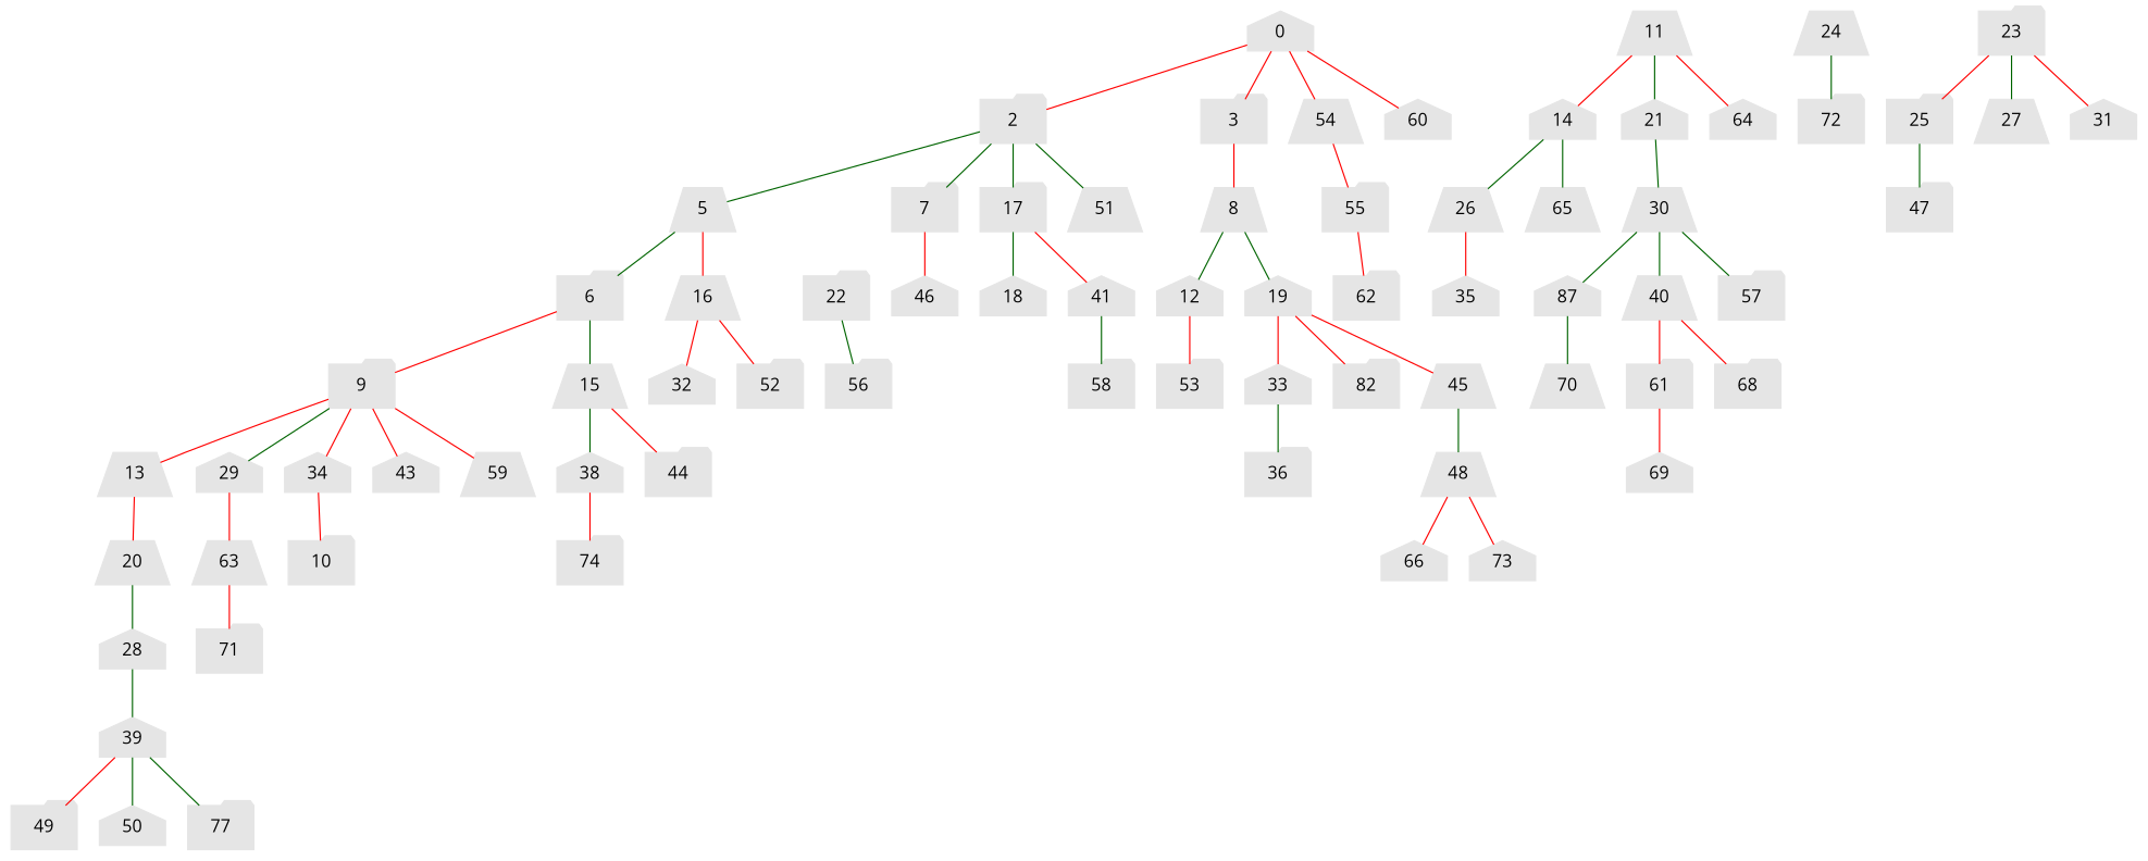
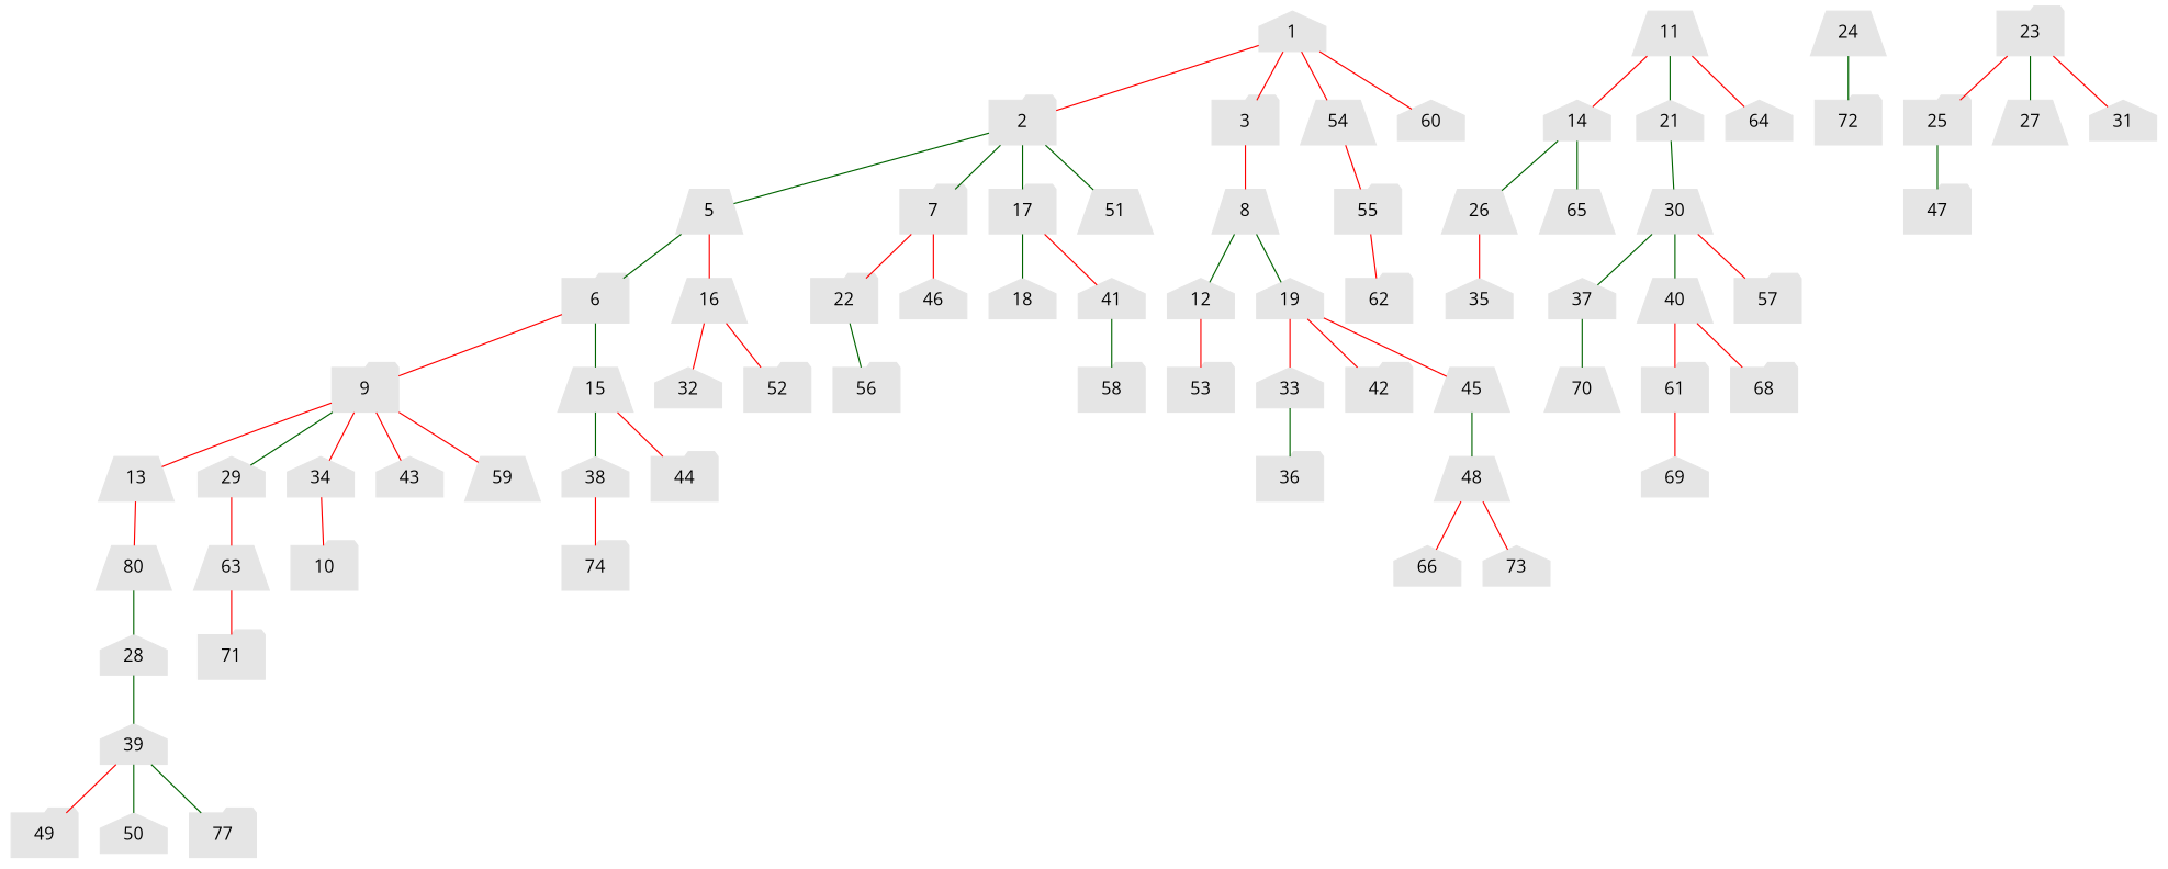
  graph {
    fontname="Open Sans"
    node [color=gray90 fontname="Open Sans" shape=folder style=filled]
    edge [color=red fontname="Open Sans"]
-   1 [shape=house label=0]
+   1 [shape=house]
    2
    3
    54 [shape=trapezium]
    60 [shape=house]
    5 [shape=trapezium]
    7
    17
    51 [shape=trapezium]
    8 [shape=trapezium]
    55
    6
    16 [shape=trapezium]
    22
    46 [shape=house]
    18 [shape=house]
    41 [shape=house]
    12 [shape=house]
    19 [shape=house]
    11 [shape=trapezium]
    14 [shape=house]
    21 [shape=house]
    64 [shape=house]
    24 [shape=trapezium]
    72
    9
    15 [shape=trapezium]
    32 [shape=house]
    52
    13 [shape=trapezium]
    29 [shape=house]
    34 [shape=house]
    43 [shape=house]
    59 [shape=trapezium]
    38 [shape=house]
    44
    56
    53
    33 [shape=house]
-   42 [label=82]
+   42
    45 [shape=trapezium]
    23
    25
    27 [shape=trapezium]
    31 [shape=house]
-   20 [shape=trapezium]
+   20 [shape=trapezium label=80]
    63 [shape=trapezium]
    10
    26 [shape=trapezium]
    65 [shape=trapezium]
    30 [shape=trapezium]
    28 [shape=house]
    35 [shape=house]
    74
    58
    36
    48 [shape=trapezium]
    39 [shape=house]
-   37 [shape=house label=87]
+   37 [shape=house]
    40 [shape=trapezium]
    57
    47
    49
    50 [shape=house]
    n65 [label=77]
    71
    70 [shape=trapezium]
    61
    68
    69 [shape=house]
    66 [shape=house]
    73 [shape=house]
    62
    1 -- 2
    1 -- 3
    1 -- 54
    1 -- 60
    2 -- 5 [color=darkgreen]
    2 -- 7 [color=darkgreen]
    2 -- 17 [color=darkgreen]
    2 -- 51 [color=darkgreen]
    3 -- 8
    54 -- 55
    5 -- 6 [color=darkgreen]
    5 -- 16
+   7 -- 22
    7 -- 46
    17 -- 18 [color=darkgreen]
    17 -- 41
    8 -- 12 [color=darkgreen]
    8 -- 19 [color=darkgreen]
    55 -- 62
    6 -- 9
    6 -- 15 [color=darkgreen]
    16 -- 32
    16 -- 52
    22 -- 56 [color=darkgreen]
    41 -- 58 [color=darkgreen]
    12 -- 53
    19 -- 33
    19 -- 42
    19 -- 45
    11 -- 14
    11 -- 21 [color=darkgreen]
    11 -- 64
    14 -- 26 [color=darkgreen]
    14 -- 65 [color=darkgreen]
    21 -- 30 [color=darkgreen]
    24 -- 72 [color=darkgreen]
    9 -- 13
    9 -- 29 [color=darkgreen]
    9 -- 34
    9 -- 43
    9 -- 59
    15 -- 38 [color=darkgreen]
    15 -- 44
    13 -- 20
    29 -- 63
    34 -- 10
    38 -- 74
    33 -- 36 [color=darkgreen]
    45 -- 48 [color=darkgreen]
    23 -- 25
    23 -- 27 [color=darkgreen]
    23 -- 31
    25 -- 47 [color=darkgreen]
    20 -- 28 [color=darkgreen]
    63 -- 71
    26 -- 35
    30 -- 37 [color=darkgreen]
    30 -- 40 [color=darkgreen]
-   30 -- 57 [color=darkgreen]
+   30 -- 57
    28 -- 39 [color=darkgreen]
    48 -- 66
    48 -- 73
    39 -- 49
    39 -- 50 [color=darkgreen]
    39 -- n65 [color=darkgreen]
    37 -- 70 [color=darkgreen]
    40 -- 61
    40 -- 68
    61 -- 69
  }
